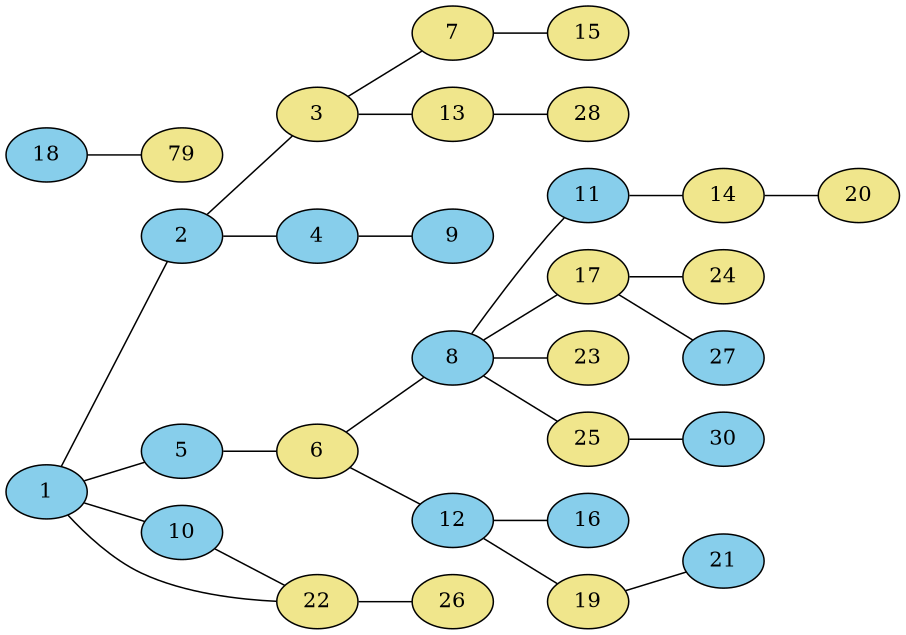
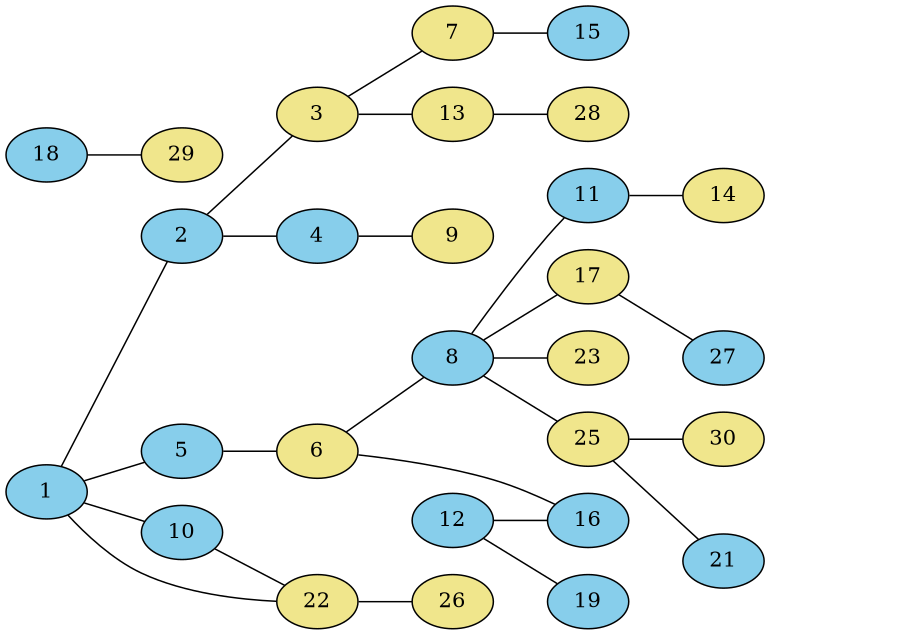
  graph {
    rankdir=LR
    node [fillcolor=khaki style=filled]
    1 [fillcolor=skyblue]
    2 [fillcolor=skyblue]
    5 [fillcolor=skyblue]
    10 [fillcolor=skyblue]
    22
    3
    4 [fillcolor=skyblue]
    6
    18 [fillcolor=skyblue]
-   29 [label=79]
+   29
    7
    13
-   9 [fillcolor=skyblue]
+   9
    8 [fillcolor=skyblue]
    12 [fillcolor=skyblue]
    26
-   15
+   15 [fillcolor=skyblue]
    28
    11 [fillcolor=skyblue]
    17
    23
    25
    16 [fillcolor=skyblue]
-   19
+   19 [fillcolor=skyblue]
    14
-   24
    27 [fillcolor=skyblue]
-   30 [fillcolor=skyblue]
+   30
    21 [fillcolor=skyblue]
-   20
    1 -- 2
    1 -- 5
    1 -- 10
    1 -- 22
    2 -- 3
    2 -- 4
    5 -- 6
    10 -- 22
    22 -- 26
    3 -- 7
    3 -- 13
    4 -- 9
    6 -- 8
-   6 -- 12
+   6 -- 16
    18 -- 29
    7 -- 15
    13 -- 28
    8 -- 11
    8 -- 17
    8 -- 23
    8 -- 25
    12 -- 16
    12 -- 19
    11 -- 14
-   17 -- 24
    17 -- 27
    25 -- 30
-   19 -- 21
-   14 -- 20
+   25 -- 21
  }
